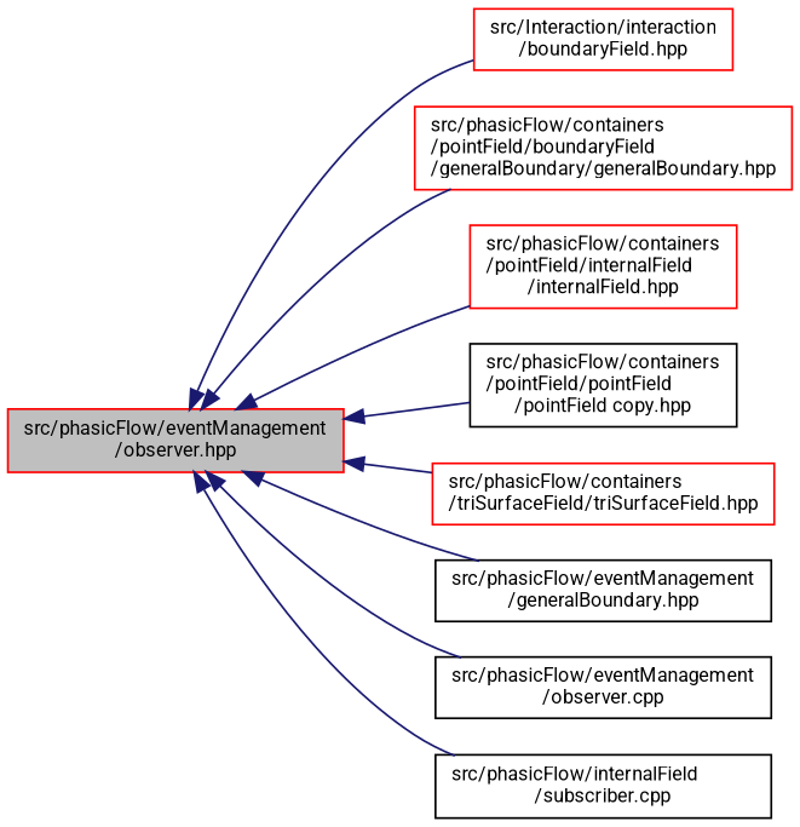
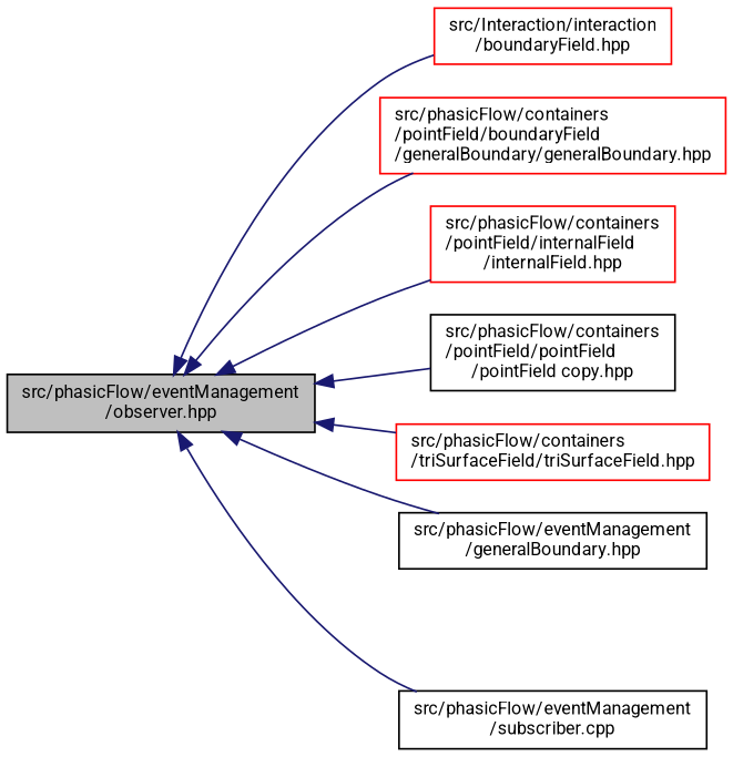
  digraph {
    fontname=Roboto
    rankdir=LR
    node [color=black fillcolor=white fontname=Roboto fontsize=10 shape=record style=filled]
    edge [color=midnightblue dir=back fontname=Roboto fontsize=10 labelfontname=Helvetica labelfontsize=10 style=solid]
-   n1 [color=red fillcolor=grey75 fontcolor=black height=0.2 label="src/phasicFlow/eventManagement\l/observer.hpp" width=0.4]
+   n1 [fillcolor=grey75 fontcolor=black height=0.2 label="src/phasicFlow/eventManagement\l/observer.hpp" width=0.4]
    n2 [color=red height=0.2 label="src/Interaction/interaction\l/boundaryField.hpp" width=0.4]
    n3 [color=red height=0.2 label="src/phasicFlow/containers\l/pointField/boundaryField\l/generalBoundary/generalBoundary.hpp" width=0.4]
    n4 [color=red height=0.2 label="src/phasicFlow/containers\l/pointField/internalField\l/internalField.hpp" width=0.4]
    n5 [height=0.2 label="src/phasicFlow/containers\l/pointField/pointField\l/pointField copy.hpp" width=0.4]
    n6 [color=red height=0.2 label="src/phasicFlow/containers\l/triSurfaceField/triSurfaceField.hpp" width=0.4]
    n7 [height=0.2 label="src/phasicFlow/eventManagement\l/generalBoundary.hpp" width=0.4]
-   n8 [height=0.2 label="src/phasicFlow/eventManagement\l/observer.cpp" width=0.4]
-   n9 [height=0.2 label="src/phasicFlow/internalField\l/subscriber.cpp" width=0.4]
+   n9 [height=0.2 label="src/phasicFlow/eventManagement\l/subscriber.cpp" width=0.4]
    n1 -> n2
    n1 -> n3
    n1 -> n4
    n1 -> n5
    n1 -> n6
    n1 -> n7
-   n1 -> n8
    n1 -> n9
  }
